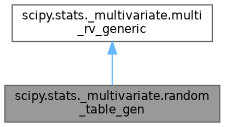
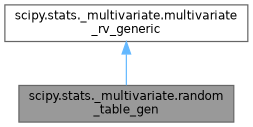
  digraph {
    node [color=gray40 fontname=Helvetica fontsize=10 shape=box style=filled]
    n1 [fillcolor=grey60 fontcolor=black height=0.2 label="scipy.stats._multivariate.random\l_table_gen" width=0.4]
-   n2 [fillcolor=white height=0.2 label="scipy.stats._multivariate.multi\l_rv_generic" width=0.4]
+   n2 [fillcolor=white height=0.2 label="scipy.stats._multivariate.multivariate\l_rv_generic" width=0.4]
    n2 -> n1 [color=steelblue1 dir=back fontname=Helvetica fontsize=10 labelfontname=Helvetica labelfontsize=10 style=solid]
  }
